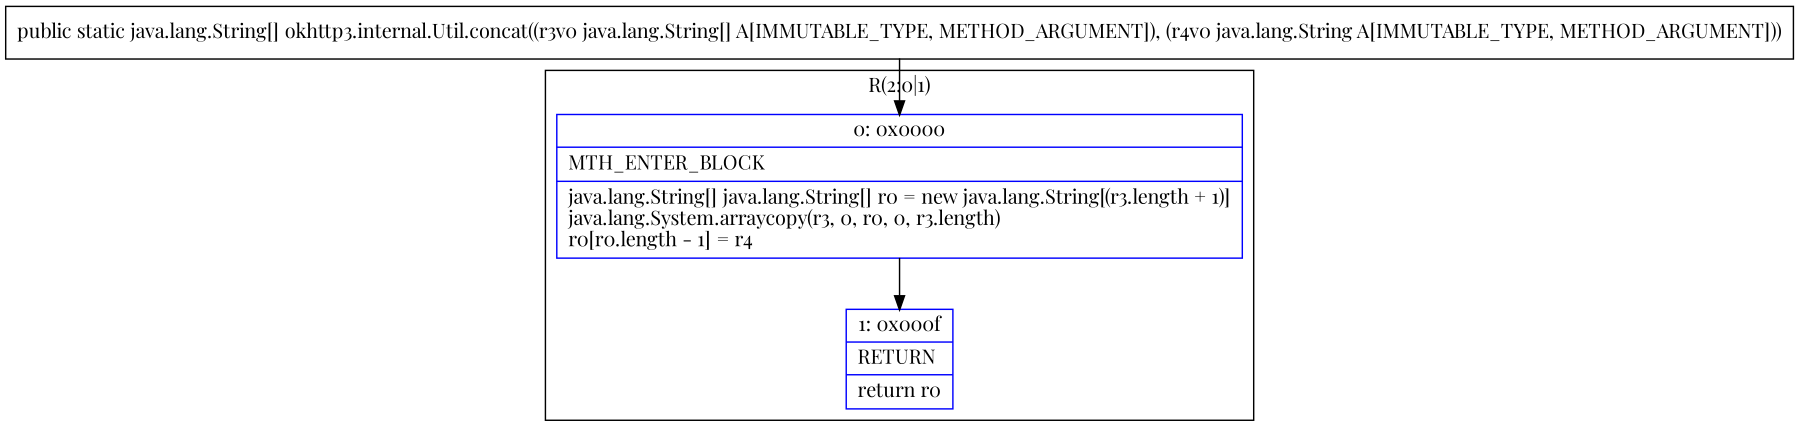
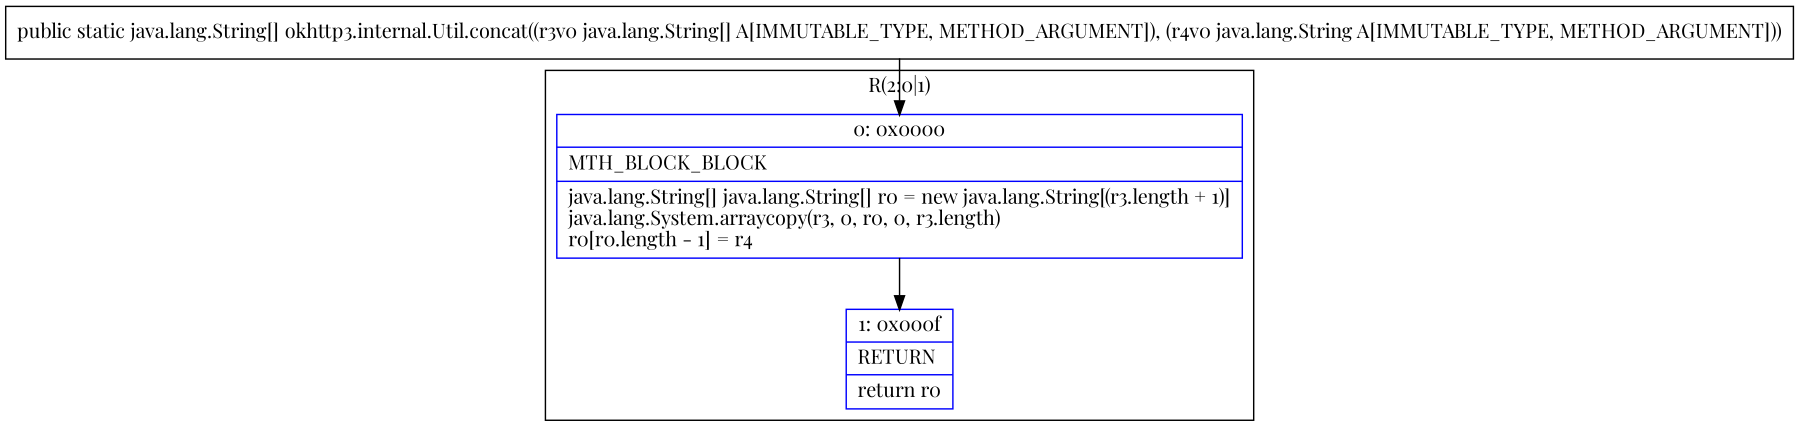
  digraph {
    fontname="Playfair Display"
    node [color=blue shape=record fontname="Playfair Display"]
    edge [fontname="Playfair Display"]
-   n1 [label="{0\:\ 0x0000|MTH_ENTER_BLOCK\l|java.lang.String[] java.lang.String[] r0 = new java.lang.String[(r3.length + 1)]\ljava.lang.System.arraycopy(r3, 0, r0, 0, r3.length)\lr0[r0.length \- 1] = r4\l}"]
+   n1 [label="{0\:\ 0x0000|MTH_BLOCK_BLOCK\l|java.lang.String[] java.lang.String[] r0 = new java.lang.String[(r3.length + 1)]\ljava.lang.System.arraycopy(r3, 0, r0, 0, r3.length)\lr0[r0.length \- 1] = r4\l}"]
    n2 [label="{1\:\ 0x000f|RETURN\l|return r0\l}"]
    n3 [label="{public static java.lang.String[] okhttp3.internal.Util.concat((r3v0 java.lang.String[] A[IMMUTABLE_TYPE, METHOD_ARGUMENT]), (r4v0 java.lang.String A[IMMUTABLE_TYPE, METHOD_ARGUMENT])) }" color=""]
    subgraph cluster_1 {
      label="R(2:0|1)"
      n1
      n2
    }
    n1 -> n2
    n3 -> n1
  }
